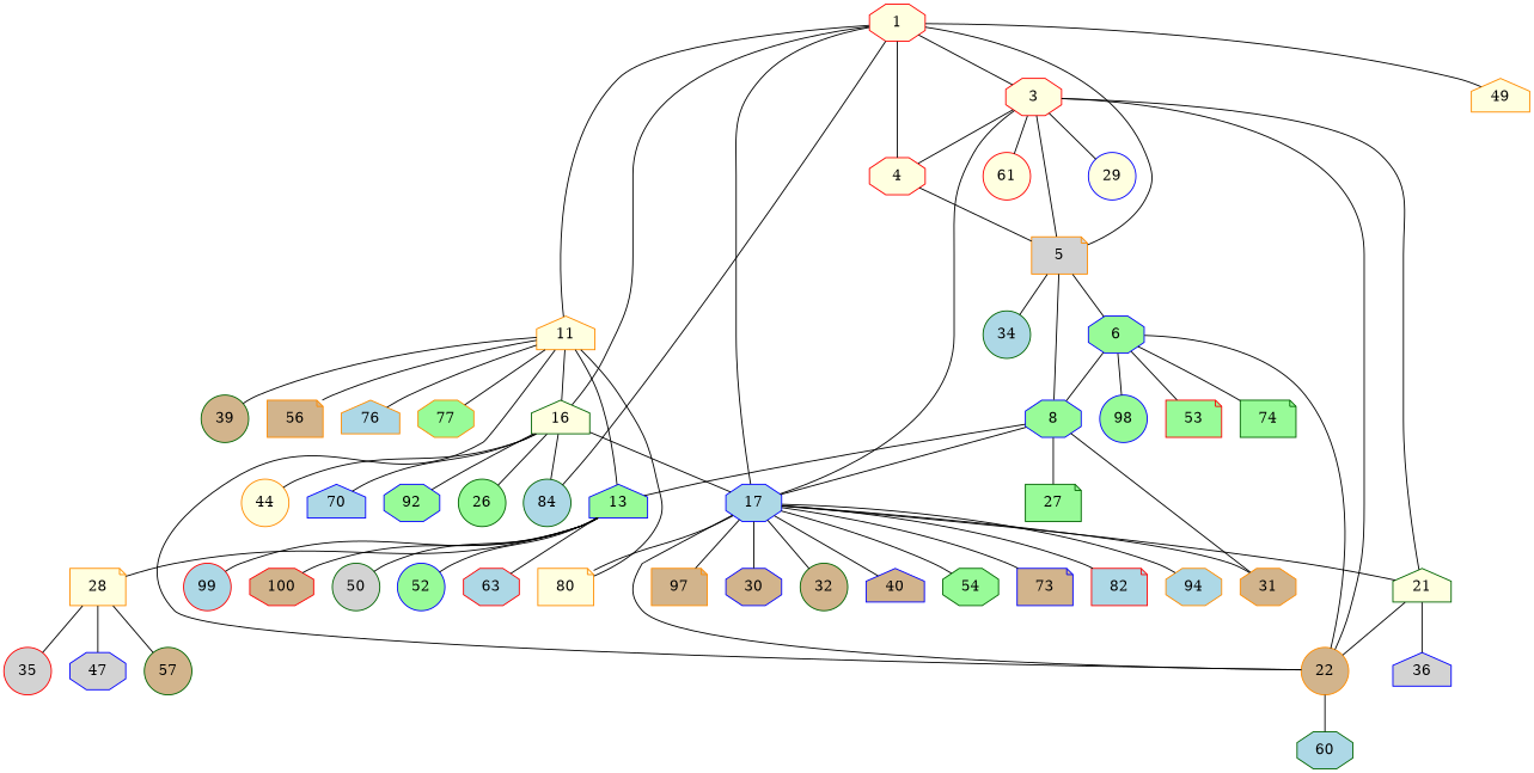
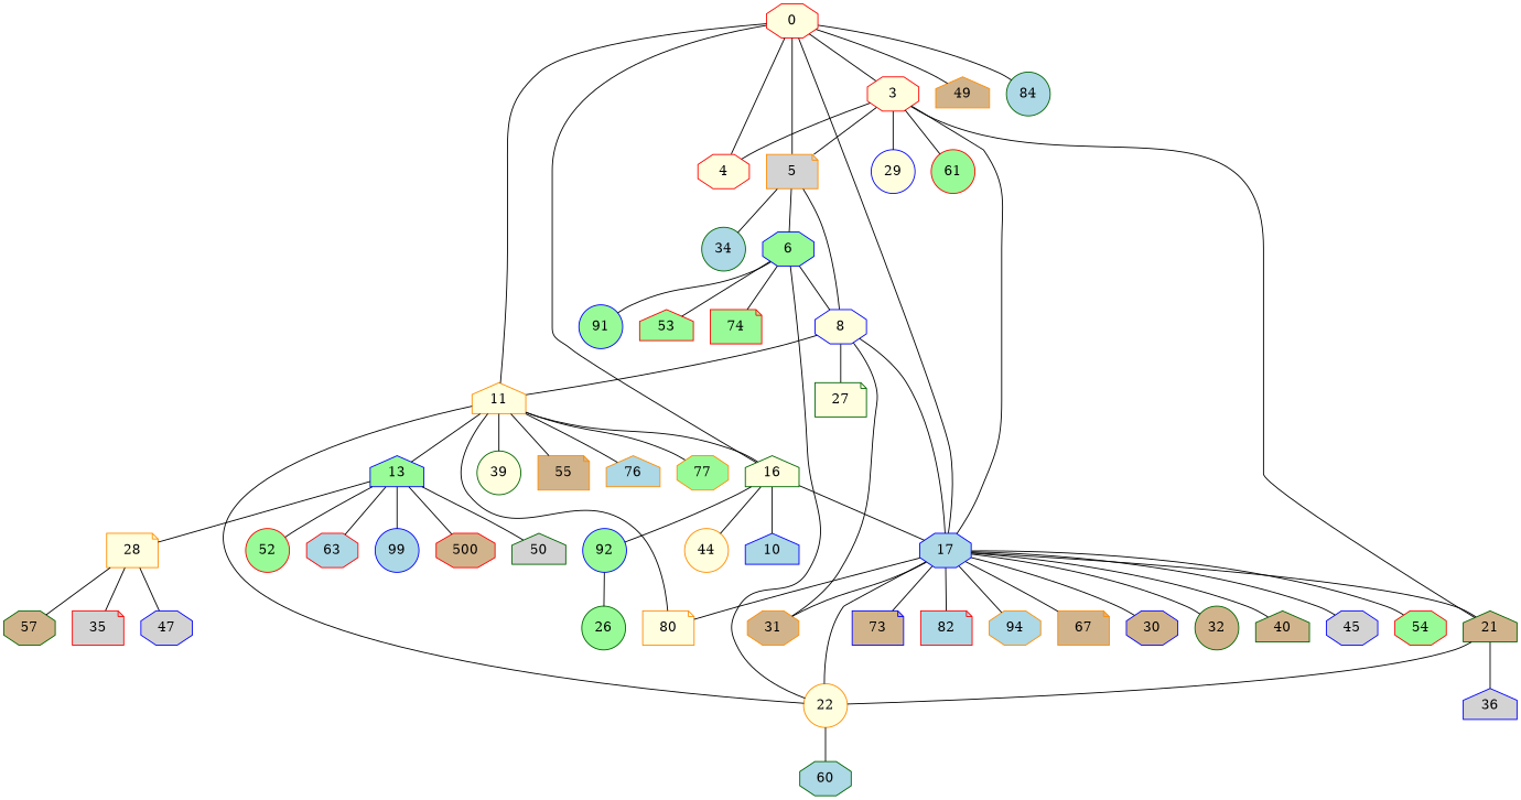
  graph {
    node [color=blue fillcolor=lightyellow shape=octagon style=filled]
-   1 [color=red super="+33+2"]
+   1 [color=red super="+33+2" label=0]
    3 [color=red super="+23+68"]
    4 [color=red]
    5 [color=darkorange fillcolor=lightgrey shape=note super="+7"]
    11 [color=darkorange shape=house super="+12+89+59+14"]
    16 [color=darkgreen shape=house super="+18"]
    17 [fillcolor=lightblue super="+24+20+62+65+78+19"]
-   49 [color=darkorange shape=house]
+   49 [color=darkorange fillcolor=tan shape=house]
    84 [color=darkgreen fillcolor=lightblue shape=circle]
-   21 [color=darkgreen shape=house super="+37+79"]
-   22 [color=darkorange fillcolor=tan shape=circle super="+25+46"]
+   21 [color=darkgreen fillcolor=tan shape=house super="+37+79"]
+   22 [color=darkorange shape=circle super="+25+46"]
    29 [shape=circle]
-   61 [color=red shape=circle]
+   61 [color=red fillcolor=palegreen shape=circle]
    6 [fillcolor=palegreen super="+9"]
-   8 [fillcolor=palegreen super="+87+85+10"]
+   8 [super="+87+85+10"]
    34 [color=darkgreen fillcolor=lightblue shape=circle]
    13 [fillcolor=palegreen shape=house]
-   39 [color=darkgreen fillcolor=tan shape=circle super="+96"]
-   55 [color=darkorange fillcolor=tan shape=note super="+64" label=56]
+   39 [color=darkgreen shape=circle super="+96"]
+   55 [color=darkorange fillcolor=tan shape=note super="+64"]
    76 [color=darkorange fillcolor=lightblue shape=house]
    77 [color=darkorange fillcolor=palegreen]
    80 [color=darkorange shape=note]
    26 [color=darkgreen fillcolor=palegreen shape=circle super="+56"]
    44 [color=darkorange shape=circle]
-   70 [fillcolor=lightblue shape=house]
-   92 [fillcolor=palegreen]
+   70 [fillcolor=lightblue shape=house label=10]
+   92 [fillcolor=palegreen shape=circle]
    31 [color=darkorange fillcolor=tan]
    30 [fillcolor=tan super="+71"]
    32 [color=darkgreen fillcolor=tan shape=circle]
-   40 [fillcolor=tan shape=house]
-   54 [color=darkgreen fillcolor=palegreen]
+   40 [color=darkgreen fillcolor=tan shape=house]
+   45 [fillcolor=lightgrey]
+   54 [color=red fillcolor=palegreen]
    73 [fillcolor=tan shape=note]
    82 [color=red fillcolor=lightblue shape=note]
    94 [color=darkorange fillcolor=lightblue]
-   97 [color=darkorange fillcolor=tan shape=note]
+   97 [color=darkorange fillcolor=tan shape=note label=67]
    36 [fillcolor=lightgrey shape=house]
    60 [color=darkgreen fillcolor=lightblue super="+69"]
-   53 [color=red fillcolor=palegreen shape=note]
-   74 [color=darkgreen fillcolor=palegreen shape=note]
-   98 [fillcolor=palegreen shape=circle]
-   27 [color=darkgreen fillcolor=palegreen shape=note super="+72"]
+   53 [color=red fillcolor=palegreen shape=house]
+   74 [color=red fillcolor=palegreen shape=note]
+   98 [fillcolor=palegreen shape=circle label=91]
+   27 [color=darkgreen shape=note super="+72"]
    28 [color=darkorange shape=note]
-   50 [color=darkgreen fillcolor=lightgrey shape=circle]
-   52 [fillcolor=palegreen shape=circle]
+   50 [color=darkgreen fillcolor=lightgrey shape=house]
+   52 [color=red fillcolor=palegreen shape=circle]
    63 [color=red fillcolor=lightblue]
-   99 [color=red fillcolor=lightblue shape=circle]
-   100 [color=red fillcolor=tan super="+101"]
-   35 [color=red fillcolor=lightgrey shape=circle]
+   99 [fillcolor=lightblue shape=circle]
+   100 [color=red fillcolor=tan super="+101" label=500]
+   35 [color=red fillcolor=lightgrey shape=note]
    47 [fillcolor=lightgrey]
-   57 [color=darkgreen fillcolor=tan shape=circle]
+   57 [color=darkgreen fillcolor=tan]
    1 -- 3 [weight=2]
    1 -- 4 [weight=2]
    1 -- 5 [weight=2]
    1 -- 11
    1 -- 16
    1 -- 17
    1 -- 49
    1 -- 84
    3 -- 4
    3 -- 5 [weight=2]
    3 -- 17 [weight=2]
    3 -- 21
-   3 -- 22 [weight=2]
    3 -- 29
    3 -- 61
-   4 -- 5
    5 -- 6 [weight=2]
    5 -- 8 [weight=2]
    5 -- 34
    11 -- 16
    11 -- 22
    11 -- 13 [weight=4]
    11 -- 39
    11 -- 55
    11 -- 76
    11 -- 77
    11 -- 80
    16 -- 17 [weight=6]
-   16 -- 84
-   16 -- 26
+   92 -- 26
    16 -- 44
    16 -- 70
    16 -- 92
    17 -- 21
    17 -- 22 [weight=3]
    17 -- 80
    17 -- 31
    17 -- 30
    17 -- 32
    17 -- 40
+   17 -- 45
    17 -- 54
    17 -- 73
    17 -- 82
    17 -- 94
    17 -- 97
    21 -- 22 [weight=2]
    21 -- 36
    22 -- 60
    6 -- 22
    6 -- 8 [weight=4]
    6 -- 53
    6 -- 74
    6 -- 98
-   8 -- 13
+   8 -- 11
    8 -- 17
    8 -- 31
    8 -- 27
    13 -- 28
    13 -- 50
    13 -- 52
    13 -- 63
    13 -- 99
    13 -- 100
    28 -- 35
    28 -- 47
    28 -- 57
  }
